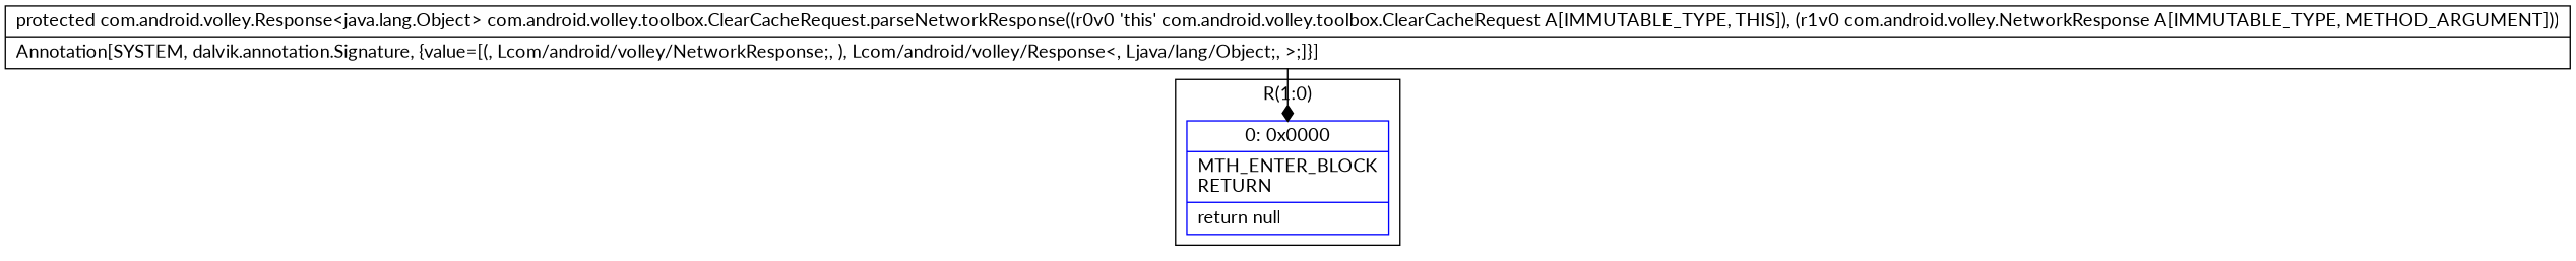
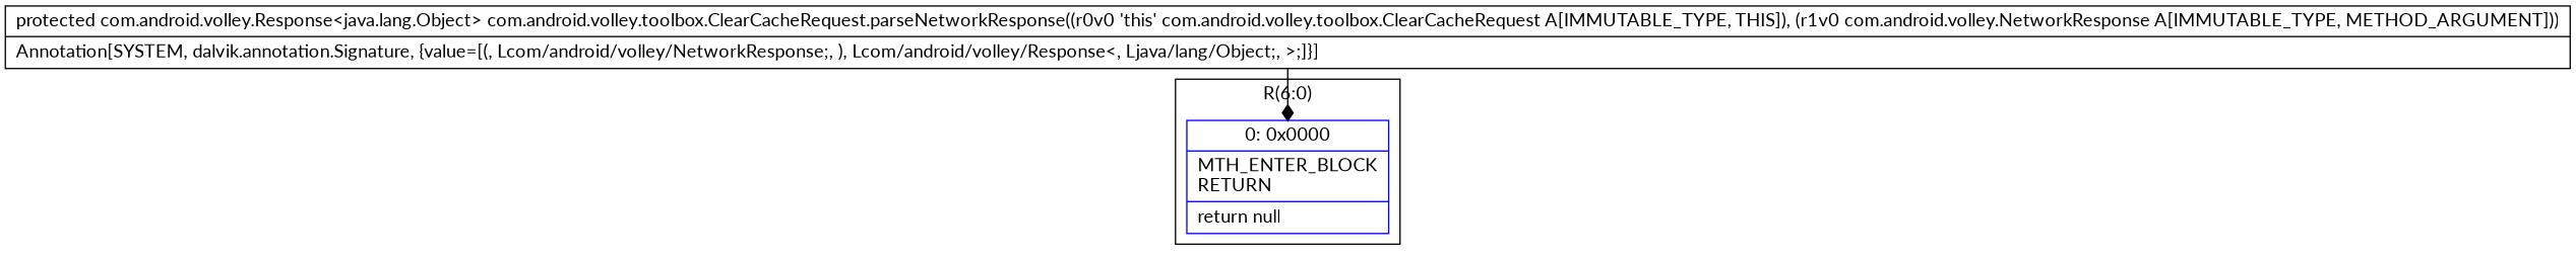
  digraph {
    fontname=Lato
    node [shape=record fontname=Lato]
    n1 [color=blue label="{0\:\ 0x0000|MTH_ENTER_BLOCK\lRETURN\l|return null\l}"]
    n2 [label="{protected com.android.volley.Response\<java.lang.Object\> com.android.volley.toolbox.ClearCacheRequest.parseNetworkResponse((r0v0 'this' com.android.volley.toolbox.ClearCacheRequest A[IMMUTABLE_TYPE, THIS]), (r1v0 com.android.volley.NetworkResponse A[IMMUTABLE_TYPE, METHOD_ARGUMENT]))  | Annotation[SYSTEM, dalvik.annotation.Signature, \{value=[(, Lcom\/android\/volley\/NetworkResponse;, ), Lcom\/android\/volley\/Response\<, Ljava\/lang\/Object;, \>;]\}]\l}"]
    subgraph cluster_1 {
-     label="R(1:0)"
+     label="R(6:0)"
      n1
    }
    n2 -> n1 [arrowhead=diamond fontname=Lato]
  }
